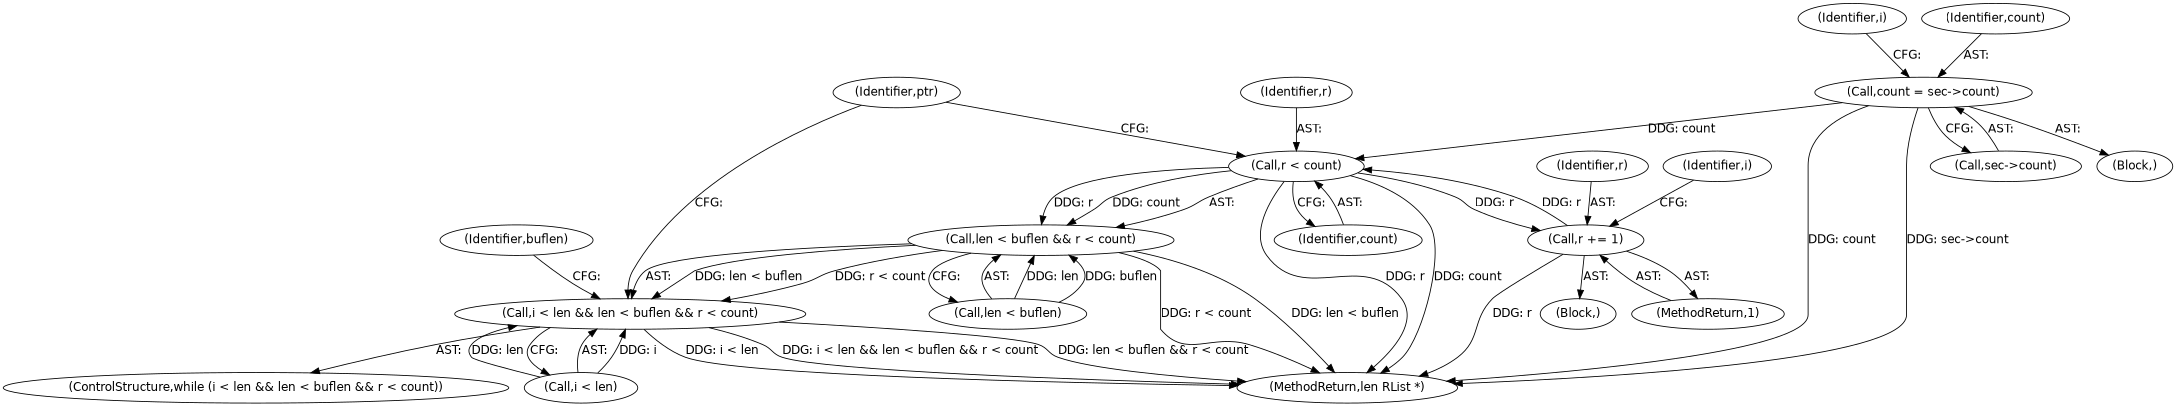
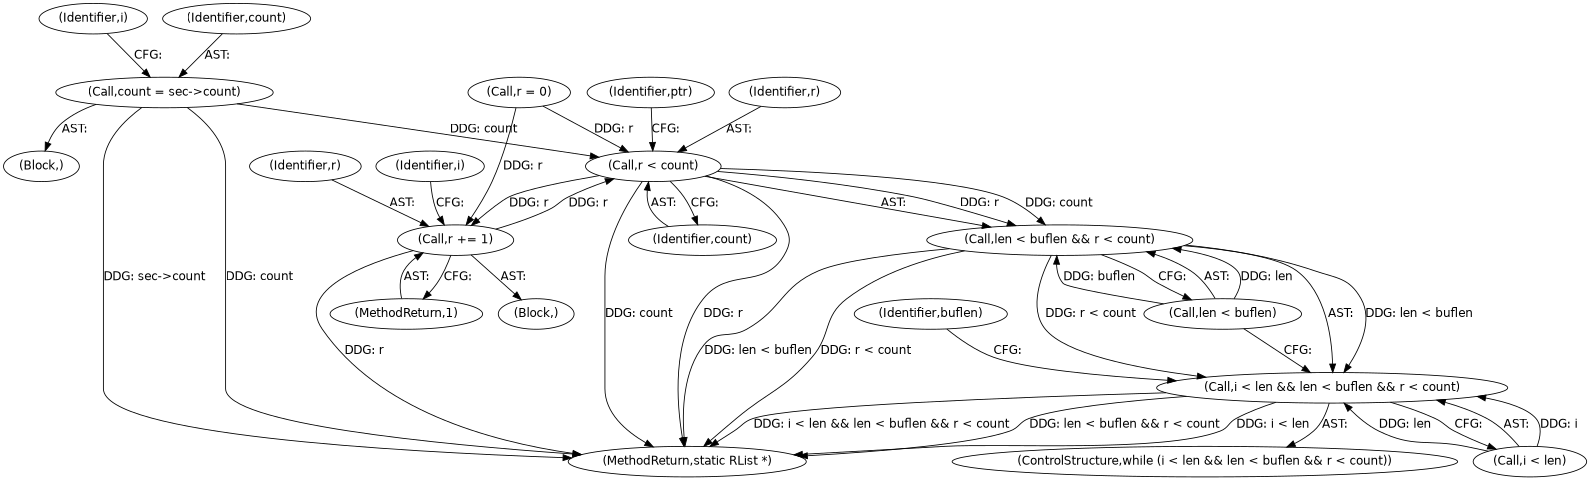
  digraph {
    fontname="DejaVu Sans"
    node [fontname="DejaVu Sans"]
    edge [fontname="DejaVu Sans"]
    n1 [label="(Call,count = sec->count)"]
    n2 [label="(Call,r < count)"]
-   n3 [label="(Call,sec->count)"]
-   n4 [label="(MethodReturn,len RList *)"]
+   n4 [label="(MethodReturn,static RList *)"]
    n5 [label="(Block,)"]
    n6 [label="(Call,len < buflen && r < count)"]
    n7 [label="(Call,r += 1)"]
    n8 [label="(Identifier,count)"]
    n9 [label="(Call,i < len && len < buflen && r < count)"]
    n10 [label="(Call,len < buflen)"]
    n11 [label="(MethodReturn,1)"]
    n12 [label="(Block,)"]
    n13 [label="(ControlStructure,while (i < len && len < buflen && r < count))"]
    n14 [label="(Call,i < len)"]
    n15 [label="(Identifier,buflen)"]
    n16 [label="(Identifier,ptr)"]
    n17 [label="(Identifier,r)"]
    n18 [label="(Identifier,i)"]
    n19 [label="(Identifier,i)"]
    n20 [label="(Identifier,count)"]
+   n21 [label="(Call,r = 0)"]
    n22 [label="(Identifier,r)"]
    n1 -> n2 [label="DDG: count"]
-   n1 -> n3 [label="CFG: "]
    n1 -> n4 [label="DDG: count"]
    n1 -> n4 [label="DDG: sec->count"]
    n1 -> n5 [label="AST: "]
    n2 -> n4 [label="DDG: r"]
    n2 -> n4 [label="DDG: count"]
    n2 -> n6 [label="AST: "]
    n2 -> n6 [label="DDG: r"]
    n2 -> n6 [label="DDG: count"]
    n2 -> n7 [label="DDG: r"]
    n2 -> n8 [label="CFG: "]
-   n3 -> n1 [label="AST: "]
    n6 -> n4 [label="DDG: len < buflen"]
    n6 -> n4 [label="DDG: r < count"]
    n6 -> n9 [label="AST: "]
    n6 -> n9 [label="DDG: len < buflen"]
    n6 -> n9 [label="DDG: r < count"]
    n6 -> n10 [label="CFG: "]
    n7 -> n2 [label="DDG: r"]
    n7 -> n4 [label="DDG: r"]
-   n7 -> n11 [label="AST: "]
+   n7 -> n11 [label="CFG: "]
    n7 -> n12 [label="AST: "]
    n8 -> n2 [label="AST: "]
    n9 -> n4 [label="DDG: i < len && len < buflen && r < count"]
    n9 -> n4 [label="DDG: len < buflen && r < count"]
    n9 -> n4 [label="DDG: i < len"]
    n9 -> n13 [label="AST: "]
    n9 -> n14 [label="CFG: "]
    n10 -> n6 [label="AST: "]
    n10 -> n6 [label="DDG: len"]
    n10 -> n6 [label="DDG: buflen"]
    n11 -> n7 [label="AST: "]
    n14 -> n9 [label="AST: "]
    n14 -> n9 [label="DDG: i"]
    n14 -> n9 [label="DDG: len"]
    n15 -> n9 [label="CFG: "]
    n16 -> n2 [label="CFG: "]
-   n16 -> n9 [label="CFG: "]
+   n10 -> n9 [label="CFG: "]
    n17 -> n7 [label="AST: "]
    n18 -> n1 [label="CFG: "]
    n19 -> n7 [label="CFG: "]
    n20 -> n1 [label="AST: "]
+   n21 -> n2 [label="DDG: r"]
+   n21 -> n7 [label="DDG: r"]
    n22 -> n2 [label="AST: "]
  }
